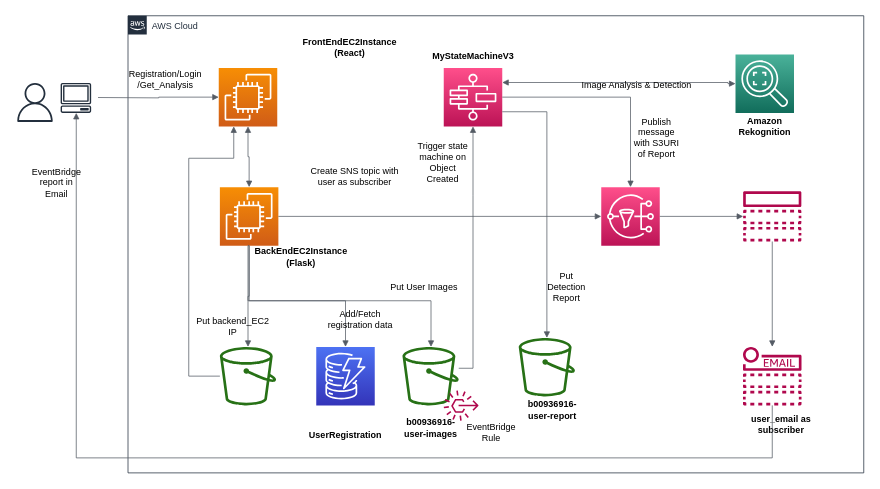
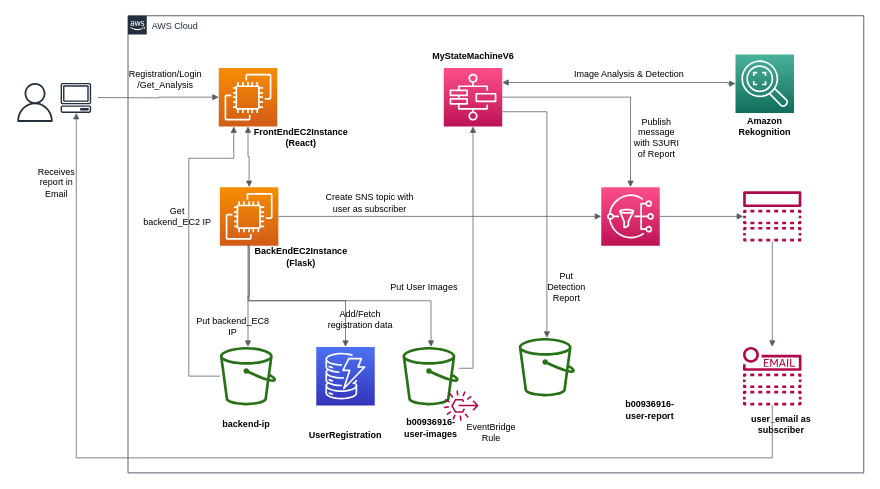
  <mxCell id="0" />
  <mxCell id="1" parent="0" />
  <mxCell id="2" value="AWS Cloud" style="points=[[0,0],[0.25,0],[0.5,0],[0.75,0],[1,0],[1,0.25],[1,0.5],[1,0.75],[1,1],[0.75,1],[0.5,1],[0.25,1],[0,1],[0,0.75],[0,0.5],[0,0.25]];outlineConnect=0;gradientColor=none;html=1;whiteSpace=wrap;fontSize=12;fontStyle=0;shape=mxgraph.aws4.group;grIcon=mxgraph.aws4.group_aws_cloud_alt;strokeColor=#232F3E;fillColor=none;verticalAlign=top;align=left;spacingLeft=30;fontColor=#232F3E;dashed=0;labelBackgroundColor=#ffffff;container=1;pointerEvents=0;collapsible=0;recursiveResize=0;" parent="1" vertex="1"><mxGeometry x="170" y="20.5" width="981" height="609.5" as="geometry" /></mxCell>
  <mxCell id="3" value="" style="outlineConnect=0;fontColor=#232F3E;gradientColor=none;fillColor=#277116;strokeColor=none;dashed=0;verticalLabelPosition=bottom;verticalAlign=top;align=center;html=1;fontSize=12;fontStyle=0;aspect=fixed;pointerEvents=1;shape=mxgraph.aws4.bucket;labelBackgroundColor=#ffffff;" parent="2" vertex="1"><mxGeometry x="366" y="441.5" width="75" height="78" as="geometry" /></mxCell>
  <mxCell id="4" value="" style="sketch=0;points=[[0,0,0],[0.25,0,0],[0.5,0,0],[0.75,0,0],[1,0,0],[0,1,0],[0.25,1,0],[0.5,1,0],[0.75,1,0],[1,1,0],[0,0.25,0],[0,0.5,0],[0,0.75,0],[1,0.25,0],[1,0.5,0],[1,0.75,0]];outlineConnect=0;fontColor=#232F3E;gradientColor=#4D72F3;gradientDirection=north;fillColor=#3334B9;strokeColor=#ffffff;dashed=0;verticalLabelPosition=bottom;verticalAlign=top;align=center;html=1;fontSize=12;fontStyle=0;aspect=fixed;shape=mxgraph.aws4.resourceIcon;resIcon=mxgraph.aws4.dynamodb;" parent="2" vertex="1"><mxGeometry x="251" y="441.5" width="78" height="78" as="geometry" /></mxCell>
  <mxCell id="5" value="" style="sketch=0;points=[[0,0,0],[0.25,0,0],[0.5,0,0],[0.75,0,0],[1,0,0],[0,1,0],[0.25,1,0],[0.5,1,0],[0.75,1,0],[1,1,0],[0,0.25,0],[0,0.5,0],[0,0.75,0],[1,0.25,0],[1,0.5,0],[1,0.75,0]];outlineConnect=0;fontColor=#232F3E;gradientColor=#F78E04;gradientDirection=north;fillColor=#D05C17;strokeColor=#ffffff;dashed=0;verticalLabelPosition=bottom;verticalAlign=top;align=center;html=1;fontSize=12;fontStyle=0;aspect=fixed;shape=mxgraph.aws4.resourceIcon;resIcon=mxgraph.aws4.ec2;" parent="2" vertex="1"><mxGeometry x="121" y="69.5" width="78" height="78" as="geometry" /></mxCell>
  <mxCell id="6" value="" style="sketch=0;points=[[0,0,0],[0.25,0,0],[0.5,0,0],[0.75,0,0],[1,0,0],[0,1,0],[0.25,1,0],[0.5,1,0],[0.75,1,0],[1,1,0],[0,0.25,0],[0,0.5,0],[0,0.75,0],[1,0.25,0],[1,0.5,0],[1,0.75,0]];outlineConnect=0;fontColor=#232F3E;gradientColor=#F78E04;gradientDirection=north;fillColor=#D05C17;strokeColor=#ffffff;dashed=0;verticalLabelPosition=bottom;verticalAlign=top;align=center;html=1;fontSize=12;fontStyle=0;aspect=fixed;shape=mxgraph.aws4.resourceIcon;resIcon=mxgraph.aws4.ec2;" parent="2" vertex="1"><mxGeometry x="122.5" y="228.5" width="78" height="78" as="geometry" /></mxCell>
  <mxCell id="7" value="" style="sketch=0;points=[[0,0,0],[0.25,0,0],[0.5,0,0],[0.75,0,0],[1,0,0],[0,1,0],[0.25,1,0],[0.5,1,0],[0.75,1,0],[1,1,0],[0,0.25,0],[0,0.5,0],[0,0.75,0],[1,0.25,0],[1,0.5,0],[1,0.75,0]];outlineConnect=0;fontColor=#232F3E;gradientColor=#FF4F8B;gradientDirection=north;fillColor=#BC1356;strokeColor=#ffffff;dashed=0;verticalLabelPosition=bottom;verticalAlign=top;align=center;html=1;fontSize=12;fontStyle=0;aspect=fixed;shape=mxgraph.aws4.resourceIcon;resIcon=mxgraph.aws4.sns;" parent="2" vertex="1"><mxGeometry x="631" y="228.5" width="78" height="78" as="geometry" /></mxCell>
  <mxCell id="8" value="" style="sketch=0;points=[[0,0,0],[0.25,0,0],[0.5,0,0],[0.75,0,0],[1,0,0],[0,1,0],[0.25,1,0],[0.5,1,0],[0.75,1,0],[1,1,0],[0,0.25,0],[0,0.5,0],[0,0.75,0],[1,0.25,0],[1,0.5,0],[1,0.75,0]];outlineConnect=0;fontColor=#232F3E;gradientColor=#FF4F8B;gradientDirection=north;fillColor=#BC1356;strokeColor=#ffffff;dashed=0;verticalLabelPosition=bottom;verticalAlign=top;align=center;html=1;fontSize=12;fontStyle=0;aspect=fixed;shape=mxgraph.aws4.resourceIcon;resIcon=mxgraph.aws4.step_functions;" parent="2" vertex="1"><mxGeometry x="421" y="69.5" width="78" height="78" as="geometry" /></mxCell>
  <mxCell id="9" value="" style="sketch=0;outlineConnect=0;fontColor=#232F3E;gradientColor=none;fillColor=#B0084D;strokeColor=none;dashed=0;verticalLabelPosition=bottom;verticalAlign=top;align=center;html=1;fontSize=12;fontStyle=0;aspect=fixed;pointerEvents=1;shape=mxgraph.aws4.rule_3;" parent="2" vertex="1"><mxGeometry x="421" y="499.5" width="46.46" height="40.5" as="geometry" /></mxCell>
  <mxCell id="10" value="" style="sketch=0;outlineConnect=0;fontColor=#232F3E;gradientColor=none;fillColor=#B0084D;strokeColor=none;dashed=0;verticalLabelPosition=bottom;verticalAlign=top;align=center;html=1;fontSize=12;fontStyle=0;aspect=fixed;pointerEvents=1;shape=mxgraph.aws4.topic;" parent="2" vertex="1"><mxGeometry x="820" y="234" width="78" height="67" as="geometry" /></mxCell>
  <mxCell id="11" value="" style="outlineConnect=0;fontColor=#232F3E;gradientColor=none;fillColor=#277116;strokeColor=none;dashed=0;verticalLabelPosition=bottom;verticalAlign=top;align=center;html=1;fontSize=12;fontStyle=0;aspect=fixed;pointerEvents=1;shape=mxgraph.aws4.bucket;labelBackgroundColor=#ffffff;" parent="2" vertex="1"><mxGeometry x="521" y="429.5" width="75" height="78" as="geometry" /></mxCell>
  <mxCell id="12" value="" style="outlineConnect=0;fontColor=#232F3E;gradientColor=none;fillColor=#277116;strokeColor=none;dashed=0;verticalLabelPosition=bottom;verticalAlign=top;align=center;html=1;fontSize=12;fontStyle=0;aspect=fixed;pointerEvents=1;shape=mxgraph.aws4.bucket;labelBackgroundColor=#ffffff;" parent="2" vertex="1"><mxGeometry x="122.5" y="441.5" width="75" height="78" as="geometry" /></mxCell>
  <mxCell id="13" value="" style="edgeStyle=orthogonalEdgeStyle;html=1;endArrow=block;elbow=vertical;startArrow=none;endFill=1;strokeColor=#545B64;rounded=0;exitX=0.5;exitY=1;exitDx=0;exitDy=0;exitPerimeter=0;" parent="2" source="6" target="12" edge="1"><mxGeometry width="100" relative="1" as="geometry"><mxPoint x="151" y="330" as="sourcePoint" /><mxPoint x="151" y="422" as="targetPoint" /></mxGeometry></mxCell>
  <mxCell id="14" value="" style="edgeStyle=orthogonalEdgeStyle;html=1;endArrow=block;elbow=vertical;startArrow=none;endFill=1;strokeColor=#545B64;rounded=0;exitX=0.5;exitY=1;exitDx=0;exitDy=0;exitPerimeter=0;" parent="2" source="6" target="4" edge="1"><mxGeometry width="100" relative="1" as="geometry"><mxPoint x="170" y="328" as="sourcePoint" /><mxPoint x="170" y="452" as="targetPoint" /><Array as="points"><mxPoint x="162" y="380" /><mxPoint x="290" y="380" /></Array></mxGeometry></mxCell>
  <mxCell id="15" value="" style="edgeStyle=orthogonalEdgeStyle;html=1;endArrow=block;elbow=vertical;startArrow=none;endFill=1;strokeColor=#545B64;rounded=0;exitX=0.5;exitY=1;exitDx=0;exitDy=0;exitPerimeter=0;" parent="2" source="6" target="3" edge="1"><mxGeometry width="100" relative="1" as="geometry"><mxPoint x="170" y="328" as="sourcePoint" /><mxPoint x="300" y="452" as="targetPoint" /><Array as="points"><mxPoint x="160" y="307" /><mxPoint x="160" y="380" /><mxPoint x="404" y="380" /></Array></mxGeometry></mxCell>
  <mxCell id="16" value="" style="edgeStyle=orthogonalEdgeStyle;html=1;endArrow=block;elbow=vertical;startArrow=none;endFill=1;strokeColor=#545B64;rounded=0;entryX=0.5;entryY=1;entryDx=0;entryDy=0;entryPerimeter=0;" parent="2" source="3" target="8" edge="1"><mxGeometry width="100" relative="1" as="geometry"><mxPoint x="170" y="158" as="sourcePoint" /><mxPoint x="170" y="250" as="targetPoint" /><Array as="points"><mxPoint x="460" y="470" /><mxPoint x="460" y="240" /></Array></mxGeometry></mxCell>
  <mxCell id="17" value="" style="edgeStyle=orthogonalEdgeStyle;html=1;endArrow=block;elbow=vertical;startArrow=none;endFill=1;strokeColor=#545B64;rounded=0;" parent="2" source="12" target="5" edge="1"><mxGeometry width="100" relative="1" as="geometry"><mxPoint x="31" y="189.5" as="sourcePoint" /><mxPoint x="131" y="189.5" as="targetPoint" /><Array as="points"><mxPoint x="81" y="481" /><mxPoint x="81" y="190" /><mxPoint x="141" y="190" /></Array></mxGeometry></mxCell>
  <mxCell id="18" value="" style="edgeStyle=orthogonalEdgeStyle;html=1;endArrow=block;elbow=vertical;startArrow=none;endFill=1;strokeColor=#545B64;rounded=0;exitX=1;exitY=0.75;exitDx=0;exitDy=0;exitPerimeter=0;" parent="2" source="8" target="11" edge="1"><mxGeometry width="100" relative="1" as="geometry"><mxPoint x="516" y="108" as="sourcePoint" /><mxPoint x="616" y="108" as="targetPoint" /></mxGeometry></mxCell>
  <mxCell id="19" value="" style="edgeStyle=orthogonalEdgeStyle;html=1;endArrow=block;elbow=vertical;startArrow=none;endFill=1;strokeColor=#545B64;rounded=0;exitX=1;exitY=0.5;exitDx=0;exitDy=0;exitPerimeter=0;" parent="2" source="6" target="7" edge="1"><mxGeometry width="100" relative="1" as="geometry"><mxPoint x="311" y="269.5" as="sourcePoint" /><mxPoint x="411" y="269.5" as="targetPoint" /></mxGeometry></mxCell>
  <mxCell id="20" value="" style="edgeStyle=orthogonalEdgeStyle;html=1;endArrow=block;elbow=vertical;startArrow=none;endFill=1;strokeColor=#545B64;rounded=0;entryX=0.5;entryY=0;entryDx=0;entryDy=0;entryPerimeter=0;" parent="2" target="7" edge="1"><mxGeometry width="100" relative="1" as="geometry"><mxPoint x="499" y="108.5" as="sourcePoint" /><mxPoint x="569" y="440" as="targetPoint" /><Array as="points"><mxPoint x="499" y="108" /><mxPoint x="670" y="108" /></Array></mxGeometry></mxCell>
  <mxCell id="21" value="" style="edgeStyle=orthogonalEdgeStyle;html=1;endArrow=block;elbow=vertical;startArrow=none;endFill=1;strokeColor=#545B64;rounded=0;exitX=1;exitY=0.5;exitDx=0;exitDy=0;exitPerimeter=0;" parent="2" source="7" target="10" edge="1"><mxGeometry width="100" relative="1" as="geometry"><mxPoint x="789" y="339.5" as="sourcePoint" /><mxPoint x="889" y="339.5" as="targetPoint" /></mxGeometry></mxCell>
  <mxCell id="22" value="" style="sketch=0;outlineConnect=0;fontColor=#232F3E;gradientColor=none;fillColor=#B0084D;strokeColor=none;dashed=0;verticalLabelPosition=bottom;verticalAlign=top;align=center;html=1;fontSize=12;fontStyle=0;aspect=fixed;pointerEvents=1;shape=mxgraph.aws4.email_notification;" parent="2" vertex="1"><mxGeometry x="820" y="441.5" width="78" height="78" as="geometry" /></mxCell>
  <mxCell id="23" value="" style="edgeStyle=orthogonalEdgeStyle;html=1;endArrow=block;elbow=vertical;startArrow=none;endFill=1;strokeColor=#545B64;rounded=0;" parent="2" source="10" target="22" edge="1"><mxGeometry width="100" relative="1" as="geometry"><mxPoint x="509" y="99" as="sourcePoint" /><mxPoint x="680" y="239" as="targetPoint" /></mxGeometry></mxCell>
+ <mxCell id="24" value="backend-ip" style="text;html=1;strokeColor=none;fillColor=none;align=center;verticalAlign=middle;whiteSpace=wrap;rounded=0;fontStyle=1" parent="2" vertex="1"><mxGeometry x="115.5" y="529.5" width="83.5" height="30" as="geometry" /></mxCell>
  <mxCell id="25" value="b00936916-user-images" style="text;html=1;strokeColor=none;fillColor=none;align=center;verticalAlign=middle;whiteSpace=wrap;rounded=0;fontStyle=1" parent="2" vertex="1"><mxGeometry x="361.75" y="529.5" width="83.5" height="40.5" as="geometry" /></mxCell>
- <mxCell id="26" value="b00936916-user-report" style="text;html=1;strokeColor=none;fillColor=none;align=center;verticalAlign=middle;whiteSpace=wrap;rounded=0;fontStyle=1" parent="2" vertex="1"><mxGeometry x="524.25" y="510" width="83.5" height="30" as="geometry" /></mxCell>
+ <mxCell id="26" value="b00936916-user-report" style="text;html=1;strokeColor=none;fillColor=none;align=center;verticalAlign=middle;whiteSpace=wrap;rounded=0;fontStyle=1" parent="2" vertex="1"><mxGeometry x="654.25" y="510" width="83.5" height="30" as="geometry" /></mxCell>
  <mxCell id="27" value="UserRegistration" style="text;html=1;strokeColor=none;fillColor=none;align=center;verticalAlign=middle;whiteSpace=wrap;rounded=0;fontStyle=1" parent="2" vertex="1"><mxGeometry x="248.25" y="544.5" width="83.5" height="30" as="geometry" /></mxCell>
- <mxCell id="28" value="FrontEndEC2Instance&lt;br&gt;(React)" style="text;html=1;strokeColor=none;fillColor=none;align=center;verticalAlign=middle;whiteSpace=wrap;rounded=0;fontStyle=1" parent="2" vertex="1"><mxGeometry x="230.5" y="27.5" width="130" height="30" as="geometry" /></mxCell>
+ <mxCell id="28" value="FrontEndEC2Instance&lt;br&gt;(React)" style="text;html=1;strokeColor=none;fillColor=none;align=center;verticalAlign=middle;whiteSpace=wrap;rounded=0;fontStyle=1" parent="2" vertex="1"><mxGeometry x="165.5" y="147.5" width="130" height="30" as="geometry" /></mxCell>
  <mxCell id="29" value="BackEndEC2Instance&lt;br&gt;(Flask)" style="text;html=1;strokeColor=none;fillColor=none;align=center;verticalAlign=middle;whiteSpace=wrap;rounded=0;fontStyle=1" parent="2" vertex="1"><mxGeometry x="166" y="306.5" width="129.5" height="30" as="geometry" /></mxCell>
- <mxCell id="30" value="MyStateMachineV3" style="text;html=1;strokeColor=none;fillColor=none;align=center;verticalAlign=middle;whiteSpace=wrap;rounded=0;fontStyle=1" parent="2" vertex="1"><mxGeometry x="396.75" y="39.5" width="126.5" height="30" as="geometry" /></mxCell>
+ <mxCell id="30" value="MyStateMachineV6" style="text;html=1;strokeColor=none;fillColor=none;align=center;verticalAlign=middle;whiteSpace=wrap;rounded=0;fontStyle=1" parent="2" vertex="1"><mxGeometry x="396.75" y="39.5" width="126.5" height="30" as="geometry" /></mxCell>
  <mxCell id="31" value="user_email as subscriber" style="text;html=1;strokeColor=none;fillColor=none;align=center;verticalAlign=middle;whiteSpace=wrap;rounded=0;fontStyle=1" parent="2" vertex="1"><mxGeometry x="801" y="529.5" width="140" height="30" as="geometry" /></mxCell>
- <mxCell id="32" value="Put backend_EC2 IP" style="text;html=1;strokeColor=none;fillColor=none;align=center;verticalAlign=middle;whiteSpace=wrap;rounded=0;" parent="2" vertex="1"><mxGeometry x="90" y="399.5" width="100" height="30" as="geometry" /></mxCell>
+ <mxCell id="32" value="Put backend_EC8 IP" style="text;html=1;strokeColor=none;fillColor=none;align=center;verticalAlign=middle;whiteSpace=wrap;rounded=0;" parent="2" vertex="1"><mxGeometry x="90" y="399.5" width="100" height="30" as="geometry" /></mxCell>
  <mxCell id="33" value="Put User Images" style="text;html=1;strokeColor=none;fillColor=none;align=center;verticalAlign=middle;whiteSpace=wrap;rounded=0;" parent="2" vertex="1"><mxGeometry x="345.25" y="346.5" width="100" height="30" as="geometry" /></mxCell>
  <mxCell id="34" value="Add/Fetch registration data" style="text;html=1;strokeColor=none;fillColor=none;align=center;verticalAlign=middle;whiteSpace=wrap;rounded=0;" parent="2" vertex="1"><mxGeometry x="260" y="389.5" width="100" height="30" as="geometry" /></mxCell>
  <mxCell id="35" value="" style="edgeStyle=orthogonalEdgeStyle;html=1;endArrow=block;elbow=vertical;startArrow=block;startFill=1;endFill=1;strokeColor=#545B64;rounded=0;exitX=0.5;exitY=1;exitDx=0;exitDy=0;exitPerimeter=0;" parent="2" source="5" target="6" edge="1"><mxGeometry width="100" relative="1" as="geometry"><mxPoint x="330" y="239.5" as="sourcePoint" /><mxPoint x="430" y="239.5" as="targetPoint" /></mxGeometry></mxCell>
- <mxCell id="36" value="Trigger state machine on Object Created" style="text;html=1;strokeColor=none;fillColor=none;align=center;verticalAlign=middle;whiteSpace=wrap;rounded=0;" parent="2" vertex="1"><mxGeometry x="385" y="162.5" width="70" height="66" as="geometry" /></mxCell>
  <mxCell id="37" value="EventBridge Rule" style="text;html=1;strokeColor=none;fillColor=none;align=center;verticalAlign=middle;whiteSpace=wrap;rounded=0;" parent="2" vertex="1"><mxGeometry x="445.25" y="540" width="79" height="30" as="geometry" /></mxCell>
  <mxCell id="38" value="Publish message with S3URI of Report" style="text;html=1;strokeColor=none;fillColor=none;align=center;verticalAlign=middle;whiteSpace=wrap;rounded=0;" parent="2" vertex="1"><mxGeometry x="670" y="129.5" width="70" height="66" as="geometry" /></mxCell>
  <mxCell id="39" value="Put Detection Report" style="text;html=1;strokeColor=none;fillColor=none;align=center;verticalAlign=middle;whiteSpace=wrap;rounded=0;" parent="2" vertex="1"><mxGeometry x="550" y="328.5" width="70" height="66" as="geometry" /></mxCell>
- <mxCell id="41" value="Create SNS topic with user as subscriber" style="text;html=1;strokeColor=none;fillColor=none;align=center;verticalAlign=middle;whiteSpace=wrap;rounded=0;" parent="2" vertex="1"><mxGeometry x="240" y="199" width="125" height="30" as="geometry" /></mxCell>
+ <mxCell id="40" value="Get backend_EC2 IP" style="text;html=1;strokeColor=none;fillColor=none;align=center;verticalAlign=middle;whiteSpace=wrap;rounded=0;" parent="2" vertex="1"><mxGeometry x="15.5" y="252.5" width="100" height="30" as="geometry" /></mxCell>
+ <mxCell id="41" value="Create SNS topic with user as subscriber" style="text;html=1;strokeColor=none;fillColor=none;align=center;verticalAlign=middle;whiteSpace=wrap;rounded=0;" parent="2" vertex="1"><mxGeometry x="260" y="234" width="125" height="30" as="geometry" /></mxCell>
  <mxCell id="42" value="Registration/Login&lt;br&gt;/Get_Analysis" style="text;html=1;strokeColor=none;fillColor=none;align=center;verticalAlign=middle;whiteSpace=wrap;rounded=0;" parent="2" vertex="1"><mxGeometry x="-10" y="59.5" width="120" height="50" as="geometry" /></mxCell>
  <mxCell id="43" value="" style="sketch=0;points=[[0,0,0],[0.25,0,0],[0.5,0,0],[0.75,0,0],[1,0,0],[0,1,0],[0.25,1,0],[0.5,1,0],[0.75,1,0],[1,1,0],[0,0.25,0],[0,0.5,0],[0,0.75,0],[1,0.25,0],[1,0.5,0],[1,0.75,0]];outlineConnect=0;fontColor=#232F3E;gradientColor=#4AB29A;gradientDirection=north;fillColor=#116D5B;strokeColor=#ffffff;dashed=0;verticalLabelPosition=bottom;verticalAlign=top;align=center;html=1;fontSize=12;fontStyle=0;aspect=fixed;shape=mxgraph.aws4.resourceIcon;resIcon=mxgraph.aws4.rekognition_2;" vertex="1" parent="2"><mxGeometry x="810" y="51.5" width="78" height="78" as="geometry" /></mxCell>
  <mxCell id="44" value="Amazon Rekognition" style="text;html=1;strokeColor=none;fillColor=none;align=center;verticalAlign=middle;whiteSpace=wrap;rounded=0;fontStyle=1" vertex="1" parent="2"><mxGeometry x="819" y="132.5" width="60" height="30" as="geometry" /></mxCell>
  <mxCell id="45" value="" style="edgeStyle=orthogonalEdgeStyle;html=1;endArrow=block;elbow=vertical;startArrow=block;startFill=1;endFill=1;strokeColor=#545B64;rounded=0;entryX=0;entryY=0.5;entryDx=0;entryDy=0;entryPerimeter=0;exitX=1;exitY=0.25;exitDx=0;exitDy=0;exitPerimeter=0;" edge="1" parent="2" source="8" target="43"><mxGeometry width="100" relative="1" as="geometry"><mxPoint x="380" y="289.5" as="sourcePoint" /><mxPoint x="480" y="289.5" as="targetPoint" /><Array as="points"><mxPoint x="800" y="89" /><mxPoint x="800" y="91" /></Array></mxGeometry></mxCell>
- <mxCell id="46" value="Image Analysis &amp;amp; Detection&amp;nbsp;" style="text;html=1;strokeColor=none;fillColor=none;align=center;verticalAlign=middle;whiteSpace=wrap;rounded=0;" vertex="1" parent="2"><mxGeometry x="590" y="75" width="180" height="35.5" as="geometry" /></mxCell>
+ <mxCell id="46" value="Image Analysis &amp;amp; Detection&amp;nbsp;" style="text;html=1;strokeColor=none;fillColor=none;align=center;verticalAlign=middle;whiteSpace=wrap;rounded=0;" vertex="1" parent="2"><mxGeometry x="580" y="60" width="180" height="35.5" as="geometry" /></mxCell>
  <mxCell id="47" value="" style="sketch=0;outlineConnect=0;fontColor=#232F3E;gradientColor=none;fillColor=#232F3D;strokeColor=none;dashed=0;verticalLabelPosition=bottom;verticalAlign=top;align=center;html=1;fontSize=12;fontStyle=0;aspect=fixed;pointerEvents=1;shape=mxgraph.aws4.client;" parent="1" vertex="1"><mxGeometry x="80" y="110" width="41.05" height="40" as="geometry" /></mxCell>
  <mxCell id="48" value="" style="sketch=0;outlineConnect=0;fontColor=#232F3E;gradientColor=none;fillColor=#232F3D;strokeColor=none;dashed=0;verticalLabelPosition=bottom;verticalAlign=top;align=center;html=1;fontSize=12;fontStyle=0;aspect=fixed;pointerEvents=1;shape=mxgraph.aws4.user;" parent="1" vertex="1"><mxGeometry x="20" y="110" width="52" height="52" as="geometry" /></mxCell>
  <mxCell id="49" value="" style="edgeStyle=orthogonalEdgeStyle;html=1;endArrow=block;elbow=vertical;startArrow=none;endFill=1;strokeColor=#545B64;rounded=0;entryX=0;entryY=0.5;entryDx=0;entryDy=0;entryPerimeter=0;" parent="1" target="5" edge="1"><mxGeometry width="100" relative="1" as="geometry"><mxPoint x="130" y="129.5" as="sourcePoint" /><mxPoint x="310" y="129" as="targetPoint" /></mxGeometry></mxCell>
  <mxCell id="50" value="" style="edgeStyle=orthogonalEdgeStyle;html=1;endArrow=block;elbow=vertical;startArrow=none;endFill=1;strokeColor=#545B64;rounded=0;" parent="1" source="22" target="47" edge="1"><mxGeometry width="100" relative="1" as="geometry"><mxPoint x="1039" y="331.5" as="sourcePoint" /><mxPoint x="1039" y="472.5" as="targetPoint" /><Array as="points"><mxPoint x="1029" y="610" /><mxPoint x="101" y="610" /></Array></mxGeometry></mxCell>
- <mxCell id="51" value="EventBridge report in Email" style="text;html=1;strokeColor=none;fillColor=none;align=center;verticalAlign=middle;whiteSpace=wrap;rounded=0;" parent="1" vertex="1"><mxGeometry x="40" y="210" width="70" height="66" as="geometry" /></mxCell>
+ <mxCell id="51" value="Receives report in Email" style="text;html=1;strokeColor=none;fillColor=none;align=center;verticalAlign=middle;whiteSpace=wrap;rounded=0;" parent="1" vertex="1"><mxGeometry x="40" y="210" width="70" height="66" as="geometry" /></mxCell>
